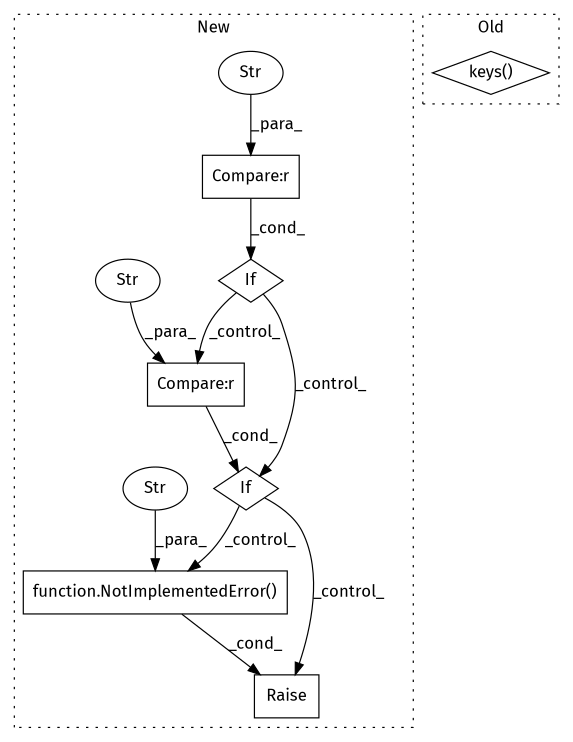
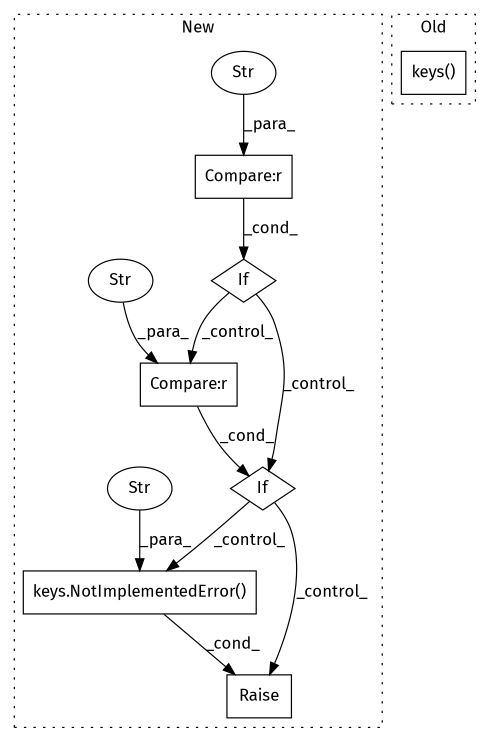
  digraph {
    fontname="Fira Sans"
    node [a=66 fontname="Fira Sans" s=2633 shape=box]
    edge [fontname="Fira Sans"]
    n1 [a=91 l=6 label=Raise s=2763]
    n2 [a=96 l=3 label=If s=2131 shape=diamond]
    n3 [a=40 l=28 label="Compare:r" s=2134]
    n4 [a=96 l=0 label=If shape=diamond]
    n5 [a=40 l=26 label="Compare:r"]
    n6 [l=7 label=Str s=2155 shape=ellipse]
-   n7 [a=75 l="20,1" label="function.NotImplementedError()" s="2769,2863"]
+   n7 [a=75 l="20,1" label="keys.NotImplementedError()" s="2769,2863"]
    n8 [l=5 label=Str s=2654 shape=ellipse]
    n9 [l=74 label=Str s=2789 shape=ellipse]
-   n10 [a=75 l=11 label="keys()" s=3095 shape=diamond]
+   n10 [a=75 l=11 label="keys()" s=3095]
    subgraph cluster_1 {
      label=New
      style=dotted
      n1
      n2
      n3
      n4
      n5
      n6
      n7
      n8
      n9
    }
    subgraph cluster_2 {
      label=Old
      style=dotted
      n10
    }
    n2 -> n4 [label=_control_]
    n2 -> n5 [label=_control_]
    n3 -> n2 [label=_cond_]
    n4 -> n1 [label=_control_]
    n4 -> n7 [label=_control_]
    n5 -> n4 [label=_cond_]
    n6 -> n3 [label=_para_]
    n7 -> n1 [label=_cond_]
    n8 -> n5 [label=_para_]
    n9 -> n7 [label=_para_]
  }
